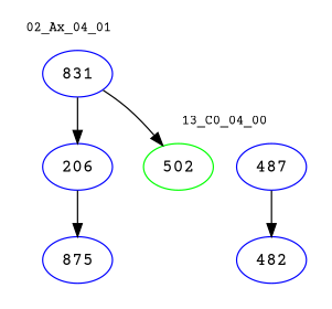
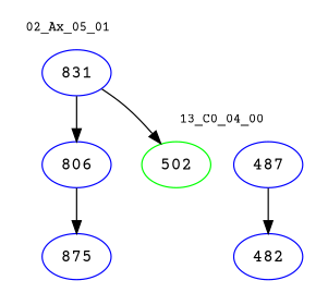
  digraph {
    fontname="Courier Prime"
    node [color=blue fontname="Courier Prime"]
    edge [color=black fontname="Courier Prime"]
    n1 [label=831]
-   n2 [label=206]
+   n2 [label=806]
    n3 [label=875]
    n4 [label=487]
    n5 [label=482]
    n6 [color=green label=502]
    subgraph cluster_1 {
      color=white
      fontsize=10
-     label="02_Ax_04_01"
+     label="02_Ax_05_01"
      n1
      n2
      n3
    }
    subgraph cluster_2 {
      color=white
      fontsize=10
      label="13_C0_04_00"
      n4
      n5
      n6
    }
    n1 -> n2
    n1 -> n6
    n2 -> n3
    n4 -> n5
  }
